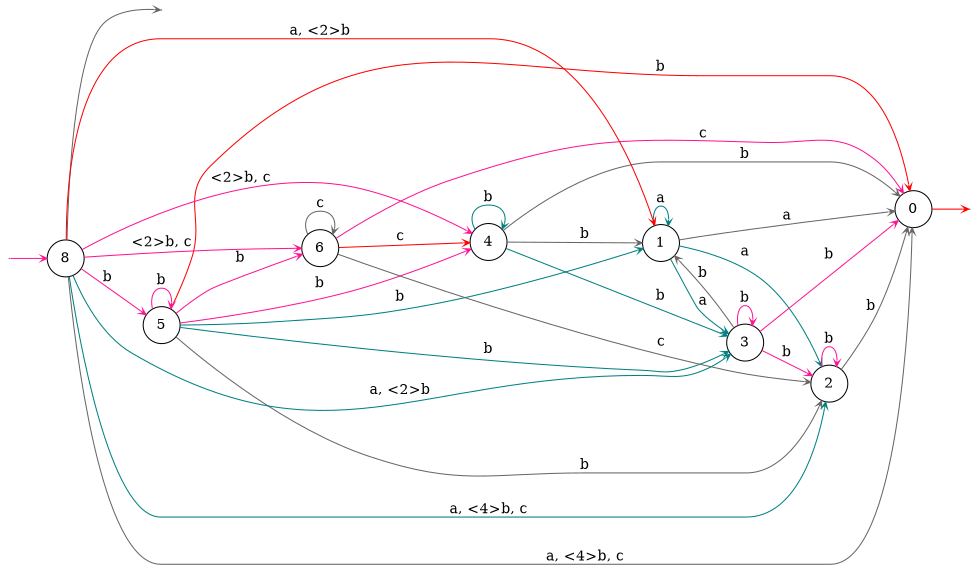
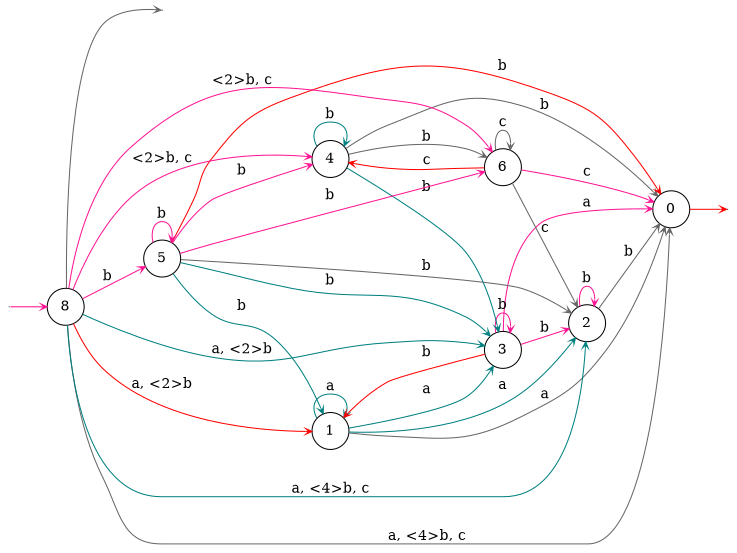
  digraph {
    rankdir=LR
    vcsn_context="[abc]? → ℚ"
    node [shape=circle style=rounded]
    edge [arrowhead=vee arrowsize=.6 color=deeppink]
    I7 [shape=point width=0 style=""]
    F0 [shape=point width=0 style=""]
    F7 [shape=point width=0 style=""]
    0 [width=0.5]
    1 [width=0.5]
    2 [width=0.5]
    3 [width=0.5]
    4 [width=0.5]
    5 [width=0.5]
    6 [width=0.5]
    n11 [label=8 width=0.5]
    subgraph sub_1 {
      I7
      F0
      F7
    }
    subgraph sub_2 {
      0
      1
      2
      3
      4
      5
      6
      n11
    }
    I7 -> n11
    0 -> F0 [color=red]
    1 -> 0 [color=gray40 label=a]
    1 -> 1 [color=teal label=a]
    1 -> 2 [color=teal label=a]
    1 -> 3 [color=teal label=a]
    2 -> 0 [color=gray40 label=b]
    2 -> 2 [label=b]
-   3 -> 0 [label=b]
-   3 -> 1 [color=gray40 label=b]
+   3 -> 0 [label=a]
+   3 -> 1 [color=red label=b]
    3 -> 2 [label=b]
    3 -> 3 [label=b]
    4 -> 0 [color=gray40 label=b]
    4 -> 3 [color=teal label=b]
    4 -> 4 [color=teal label=b]
-   4 -> 1 [color=gray40 label=b]
+   4 -> 6 [color=gray40 label=b]
    5 -> 0 [color=red label=b]
    5 -> 1 [color=teal label=b]
    5 -> 2 [color=gray40 label=b]
    5 -> 3 [color=teal label=b]
    5 -> 4 [label=b]
    5 -> 5 [label=b]
    5 -> 6 [label=b]
    6 -> 0 [label=c]
    6 -> 2 [color=gray40 label=c]
    6 -> 4 [color=red label=c]
    6 -> 6 [color=gray40 label=c]
    n11 -> F7 [color=gray40]
    n11 -> 0 [color=gray40 label="a, <4>b, c"]
    n11 -> 1 [color=red label="a, <2>b"]
    n11 -> 2 [color=teal label="a, <4>b, c"]
    n11 -> 3 [color=teal label="a, <2>b"]
    n11 -> 4 [label="<2>b, c"]
    n11 -> 5 [label=b]
    n11 -> 6 [label="<2>b, c"]
  }
